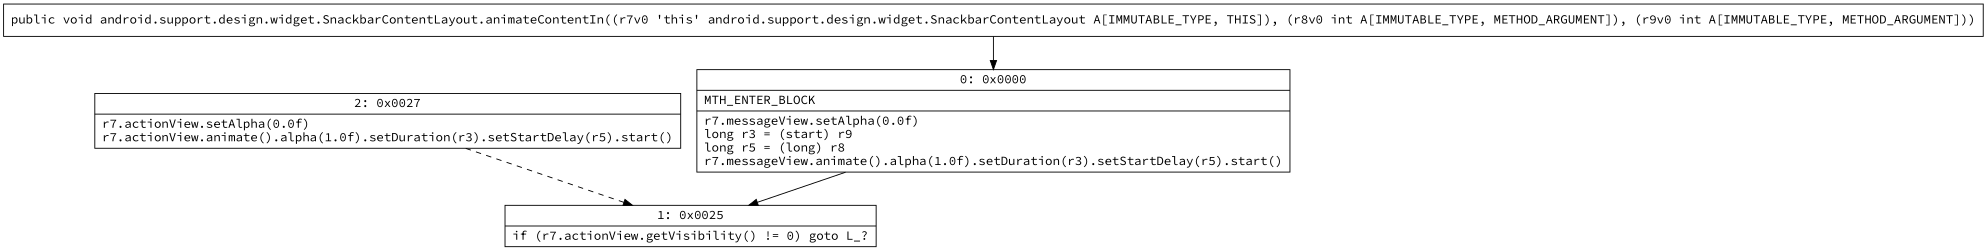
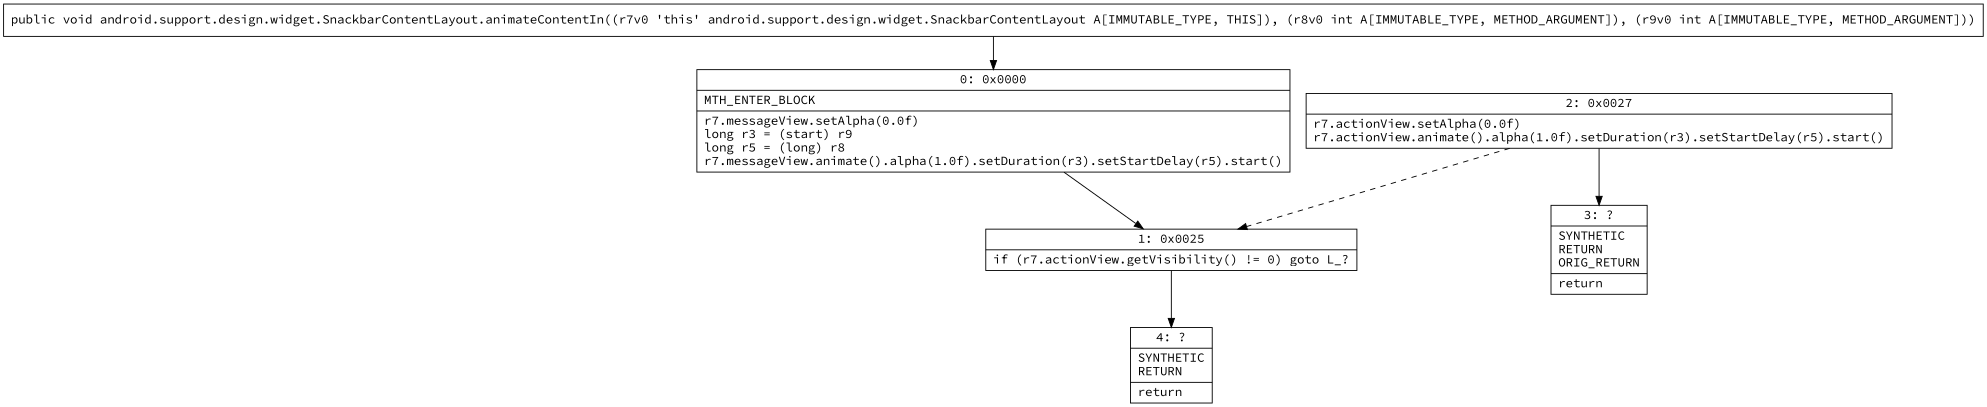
  digraph {
    fontname="Source Code Pro"
    node [fontname="Source Code Pro" shape=record]
    edge [fontname="Source Code Pro"]
    n1 [label="{0\:\ 0x0000|MTH_ENTER_BLOCK\l|r7.messageView.setAlpha(0.0f)\llong r3 = (start) r9\llong r5 = (long) r8\lr7.messageView.animate().alpha(1.0f).setDuration(r3).setStartDelay(r5).start()\l}"]
    n2 [label="{1\:\ 0x0025|if (r7.actionView.getVisibility() != 0) goto L_?\l}"]
+   n3 [label="{4\:\ ?|SYNTHETIC\lRETURN\l|return\l}"]
    n4 [label="{2\:\ 0x0027|r7.actionView.setAlpha(0.0f)\lr7.actionView.animate().alpha(1.0f).setDuration(r3).setStartDelay(r5).start()\l}"]
+   n5 [label="{3\:\ ?|SYNTHETIC\lRETURN\lORIG_RETURN\l|return\l}"]
    n6 [label="{public void android.support.design.widget.SnackbarContentLayout.animateContentIn((r7v0 'this' android.support.design.widget.SnackbarContentLayout A[IMMUTABLE_TYPE, THIS]), (r8v0 int A[IMMUTABLE_TYPE, METHOD_ARGUMENT]), (r9v0 int A[IMMUTABLE_TYPE, METHOD_ARGUMENT])) }"]
    n1 -> n2
+   n2 -> n3
    n4 -> n2 [style=dashed]
+   n4 -> n5
    n6 -> n1
  }
